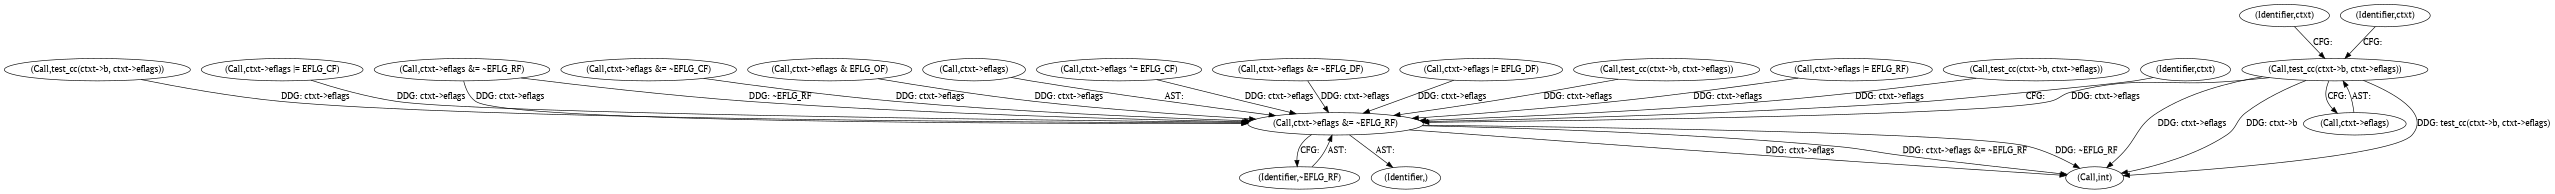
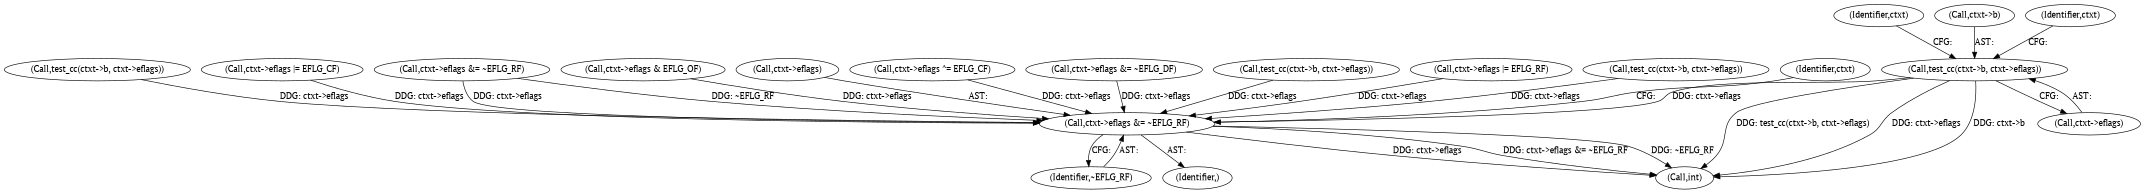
  digraph {
    fontname="PT Serif"
    node [fontname="PT Serif"]
    edge [fontname="PT Serif"]
    n1 [label="(Call,test_cc(ctxt->b, ctxt->eflags))"]
    n2 [label="(Call,ctxt->eflags &= ~EFLG_RF)"]
    n3 [label="(Call,int)"]
    n4 [label="(Call,ctxt->eflags)"]
    n5 [label="(Identifier,~EFLG_RF)"]
    n6 [label="(Identifier,)"]
    n7 [label="(Call,test_cc(ctxt->b, ctxt->eflags))"]
    n8 [label="(Identifier,ctxt)"]
    n9 [label="(Call,ctxt->eflags |= EFLG_CF)"]
+   n10 [label="(Call,ctxt->b)"]
    n11 [label="(Call,ctxt->eflags &= ~EFLG_RF)"]
    n12 [label="(Identifier,ctxt)"]
-   n13 [label="(Call,ctxt->eflags &= ~EFLG_CF)"]
    n14 [label="(Call,ctxt->eflags & EFLG_OF)"]
    n15 [label="(Call,ctxt->eflags)"]
    n16 [label="(Call,ctxt->eflags ^= EFLG_CF)"]
    n17 [label="(Call,ctxt->eflags &= ~EFLG_DF)"]
-   n18 [label="(Call,ctxt->eflags |= EFLG_DF)"]
    n19 [label="(Call,test_cc(ctxt->b, ctxt->eflags))"]
    n20 [label="(Call,ctxt->eflags |= EFLG_RF)"]
    n21 [label="(Call,test_cc(ctxt->b, ctxt->eflags))"]
    n22 [label="(Identifier,ctxt)"]
    n1 -> n2 [label="DDG: ctxt->eflags"]
    n1 -> n3 [label="DDG: test_cc(ctxt->b, ctxt->eflags)"]
    n1 -> n3 [label="DDG: ctxt->eflags"]
    n1 -> n3 [label="DDG: ctxt->b"]
    n1 -> n4 [label="CFG: "]
    n2 -> n3 [label="DDG: ctxt->eflags"]
    n2 -> n3 [label="DDG: ctxt->eflags &= ~EFLG_RF"]
    n2 -> n3 [label="DDG: ~EFLG_RF"]
    n2 -> n5 [label="CFG: "]
    n2 -> n6 [label="AST: "]
    n4 -> n1 [label="AST: "]
    n5 -> n2 [label="AST: "]
    n7 -> n2 [label="DDG: ctxt->eflags"]
    n8 -> n1 [label="CFG: "]
    n9 -> n2 [label="DDG: ctxt->eflags"]
+   n10 -> n1 [label="AST: "]
    n11 -> n2 [label="DDG: ctxt->eflags"]
    n11 -> n2 [label="DDG: ~EFLG_RF"]
    n12 -> n1 [label="CFG: "]
-   n13 -> n2 [label="DDG: ctxt->eflags"]
    n14 -> n2 [label="DDG: ctxt->eflags"]
    n15 -> n2 [label="AST: "]
    n16 -> n2 [label="DDG: ctxt->eflags"]
    n17 -> n2 [label="DDG: ctxt->eflags"]
-   n18 -> n2 [label="DDG: ctxt->eflags"]
    n19 -> n2 [label="DDG: ctxt->eflags"]
    n20 -> n2 [label="DDG: ctxt->eflags"]
    n21 -> n2 [label="DDG: ctxt->eflags"]
    n22 -> n2 [label="CFG: "]
  }
